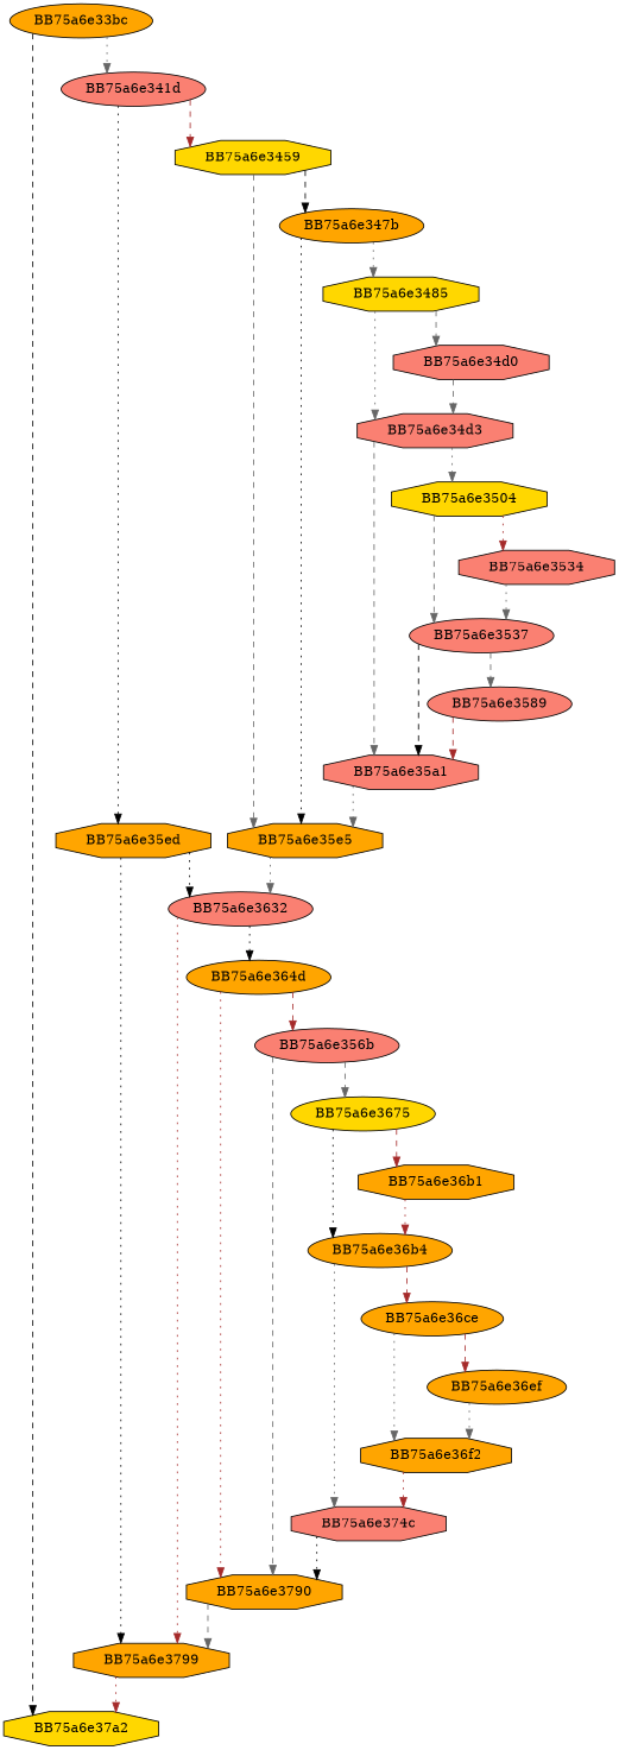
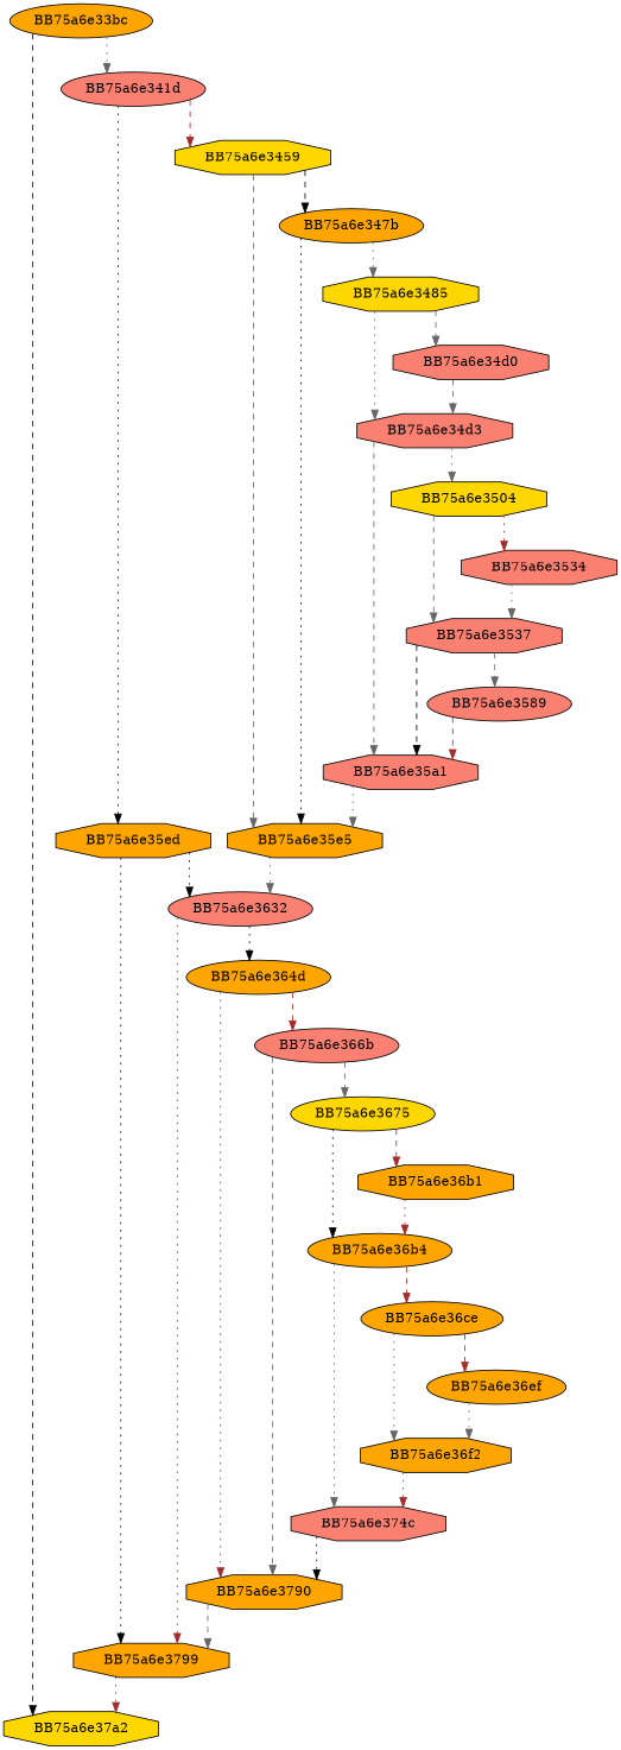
  digraph {
    splines=ortho
    node [fillcolor=orange shape=octagon style=filled]
    edge [color=gray40 style=dotted]
    BB75a6e33bc [shape=ellipse]
    BB75a6e37a2 [fillcolor=gold]
    BB75a6e341d [fillcolor=salmon shape=ellipse]
    BB75a6e35ed
    BB75a6e3459 [fillcolor=gold]
    BB75a6e3799
    BB75a6e3632 [fillcolor=salmon shape=ellipse]
    BB75a6e35e5
    BB75a6e347b [shape=ellipse]
    BB75a6e364d [shape=ellipse]
    BB75a6e3485 [fillcolor=gold]
    BB75a6e34d3 [fillcolor=salmon]
    BB75a6e34d0 [fillcolor=salmon]
    BB75a6e35a1 [fillcolor=salmon]
    BB75a6e3504 [fillcolor=gold]
-   BB75a6e3537 [fillcolor=salmon shape=ellipse]
+   BB75a6e3537 [fillcolor=salmon]
    BB75a6e3534 [fillcolor=salmon]
    BB75a6e3589 [fillcolor=salmon shape=ellipse]
    BB75a6e3790
-   BB75a6e366b [fillcolor=salmon shape=ellipse label=BB75a6e356b]
+   BB75a6e366b [fillcolor=salmon shape=ellipse]
    BB75a6e3675 [fillcolor=gold shape=ellipse]
    BB75a6e36b4 [shape=ellipse]
    BB75a6e36b1
    BB75a6e374c [fillcolor=salmon]
    BB75a6e36ce [shape=ellipse]
    BB75a6e36f2
    BB75a6e36ef [shape=ellipse]
    BB75a6e33bc -> BB75a6e37a2 [color=black style=dashed]
    BB75a6e33bc -> BB75a6e341d
    BB75a6e341d -> BB75a6e35ed [color=black]
    BB75a6e341d -> BB75a6e3459 [color=brown style=dashed]
    BB75a6e35ed -> BB75a6e3799 [color=black]
    BB75a6e35ed -> BB75a6e3632 [color=black]
    BB75a6e3459 -> BB75a6e35e5 [style=dashed]
    BB75a6e3459 -> BB75a6e347b [color=black style=dashed]
    BB75a6e3799 -> BB75a6e37a2 [color=brown]
    BB75a6e3632 -> BB75a6e3799 [color=brown]
    BB75a6e3632 -> BB75a6e364d [color=black]
    BB75a6e35e5 -> BB75a6e3632
    BB75a6e347b -> BB75a6e35e5 [color=black]
    BB75a6e347b -> BB75a6e3485
    BB75a6e364d -> BB75a6e3790 [color=brown]
    BB75a6e364d -> BB75a6e366b [color=brown style=dashed]
    BB75a6e3485 -> BB75a6e34d3
    BB75a6e3485 -> BB75a6e34d0 [style=dashed]
    BB75a6e34d3 -> BB75a6e35a1 [style=dashed]
    BB75a6e34d3 -> BB75a6e3504
    BB75a6e34d0 -> BB75a6e34d3 [style=dashed]
    BB75a6e35a1 -> BB75a6e35e5
    BB75a6e3504 -> BB75a6e3537 [style=dashed]
    BB75a6e3504 -> BB75a6e3534 [color=brown]
    BB75a6e3537 -> BB75a6e35a1 [color=black style=dashed]
    BB75a6e3537 -> BB75a6e3589 [style=dashed]
    BB75a6e3534 -> BB75a6e3537
    BB75a6e3589 -> BB75a6e35a1 [color=brown style=dashed]
    BB75a6e3790 -> BB75a6e3799 [style=dashed]
    BB75a6e366b -> BB75a6e3790 [style=dashed]
    BB75a6e366b -> BB75a6e3675 [style=dashed]
    BB75a6e3675 -> BB75a6e36b4 [color=black]
    BB75a6e3675 -> BB75a6e36b1 [color=brown style=dashed]
    BB75a6e36b4 -> BB75a6e374c
    BB75a6e36b4 -> BB75a6e36ce [color=brown style=dashed]
    BB75a6e36b1 -> BB75a6e36b4 [color=brown]
    BB75a6e374c -> BB75a6e3790 [color=black]
    BB75a6e36ce -> BB75a6e36f2
    BB75a6e36ce -> BB75a6e36ef [color=brown style=dashed]
    BB75a6e36f2 -> BB75a6e374c [color=brown]
    BB75a6e36ef -> BB75a6e36f2
  }
